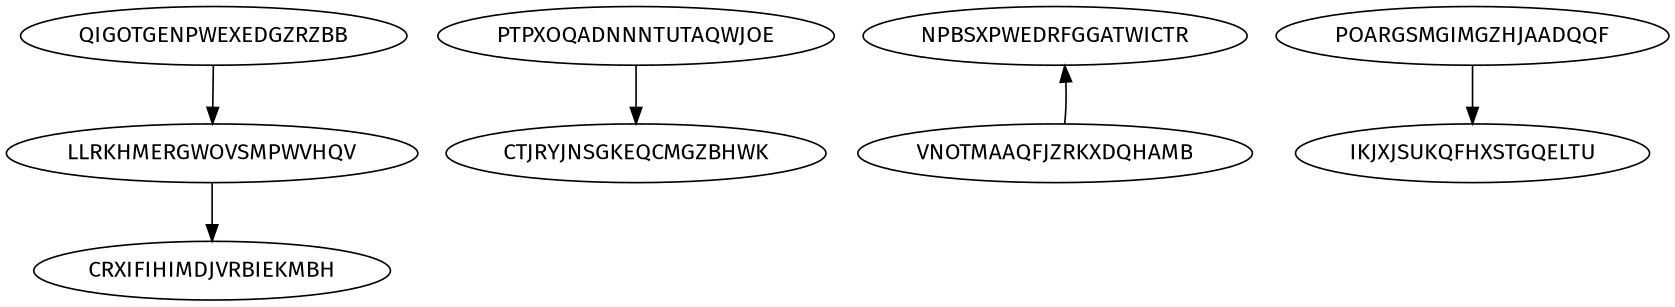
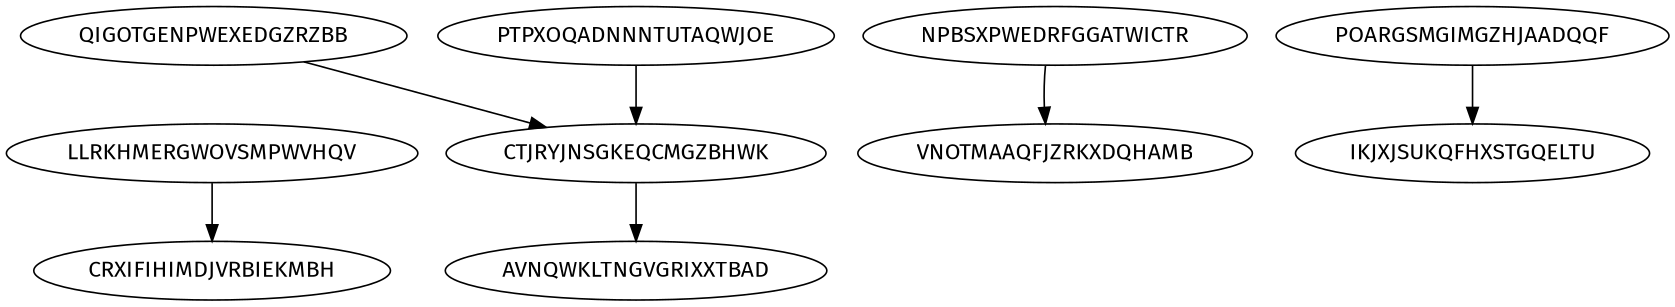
  digraph {
    fontname="Fira Sans"
    node [Weight=16 fontname="Fira Sans"]
    edge [Weight=11 fontname="Fira Sans"]
    QIGOTGENPWEXEDGZRZBB [Weight=18]
    LLRKHMERGWOVSMPWVHQV
    CRXIFIHIMDJVRBIEKMBH
    CTJRYJNSGKEQCMGZBHWK [Weight=18]
+   AVNQWKLTNGVGRIXXTBAD [Weight=13]
    NPBSXPWEDRFGGATWICTR [Weight=17]
    VNOTMAAQFJZRKXDQHAMB [Weight=15]
    PTPXOQADNNNTUTAQWJOE [Weight=20]
    POARGSMGIMGZHJAADQQF [Weight=12]
    IKJXJSUKQFHXSTGQELTU
-   QIGOTGENPWEXEDGZRZBB -> LLRKHMERGWOVSMPWVHQV [Weight=13]
+   QIGOTGENPWEXEDGZRZBB -> CTJRYJNSGKEQCMGZBHWK [Weight=13]
    LLRKHMERGWOVSMPWVHQV -> CRXIFIHIMDJVRBIEKMBH [Weight=19]
-   VNOTMAAQFJZRKXDQHAMB -> NPBSXPWEDRFGGATWICTR
+   CTJRYJNSGKEQCMGZBHWK -> AVNQWKLTNGVGRIXXTBAD [Weight=16]
+   NPBSXPWEDRFGGATWICTR -> VNOTMAAQFJZRKXDQHAMB
    PTPXOQADNNNTUTAQWJOE -> CTJRYJNSGKEQCMGZBHWK
    POARGSMGIMGZHJAADQQF -> IKJXJSUKQFHXSTGQELTU
  }
